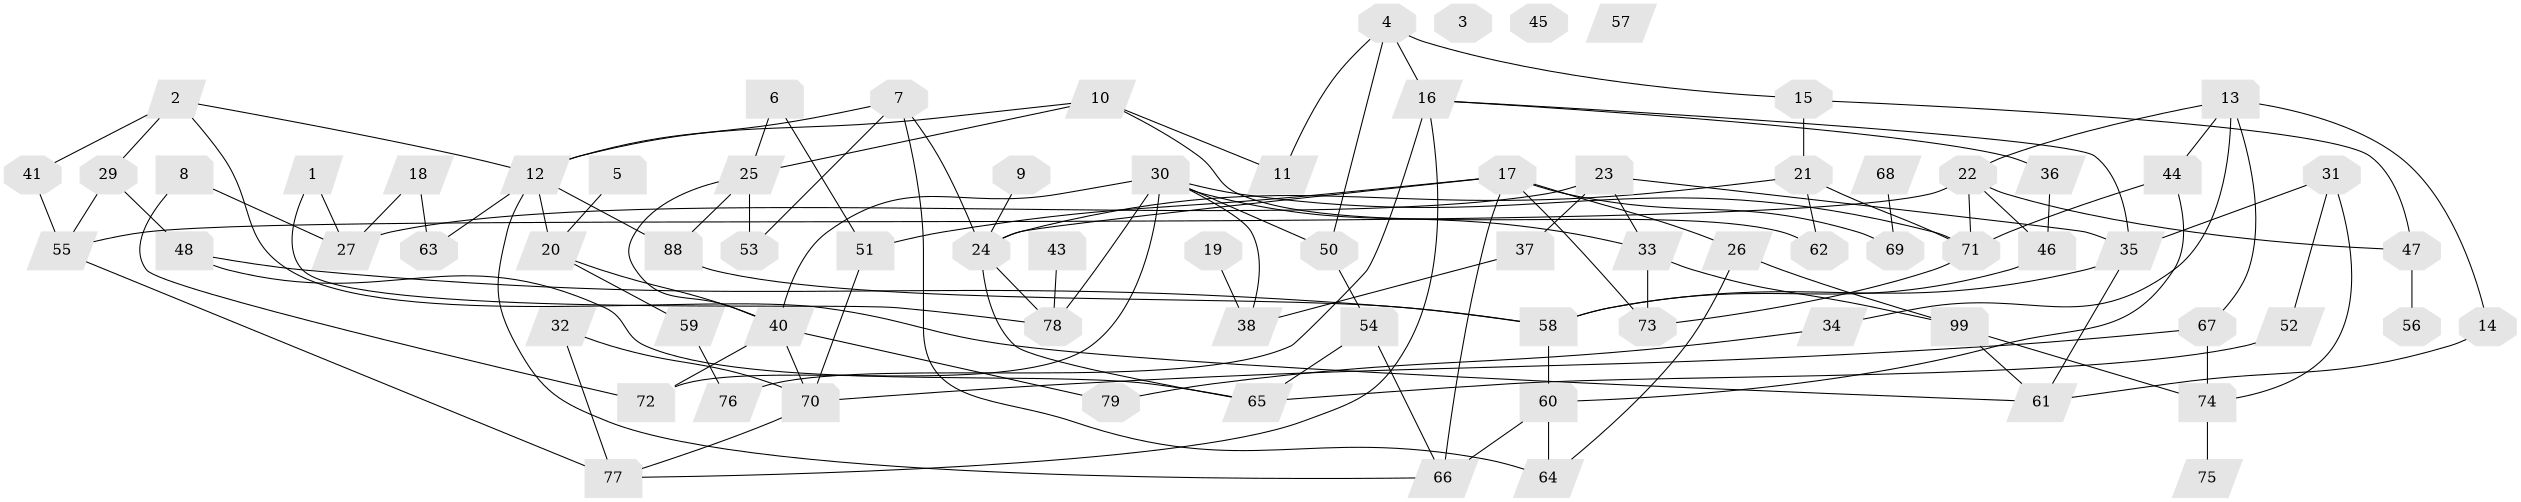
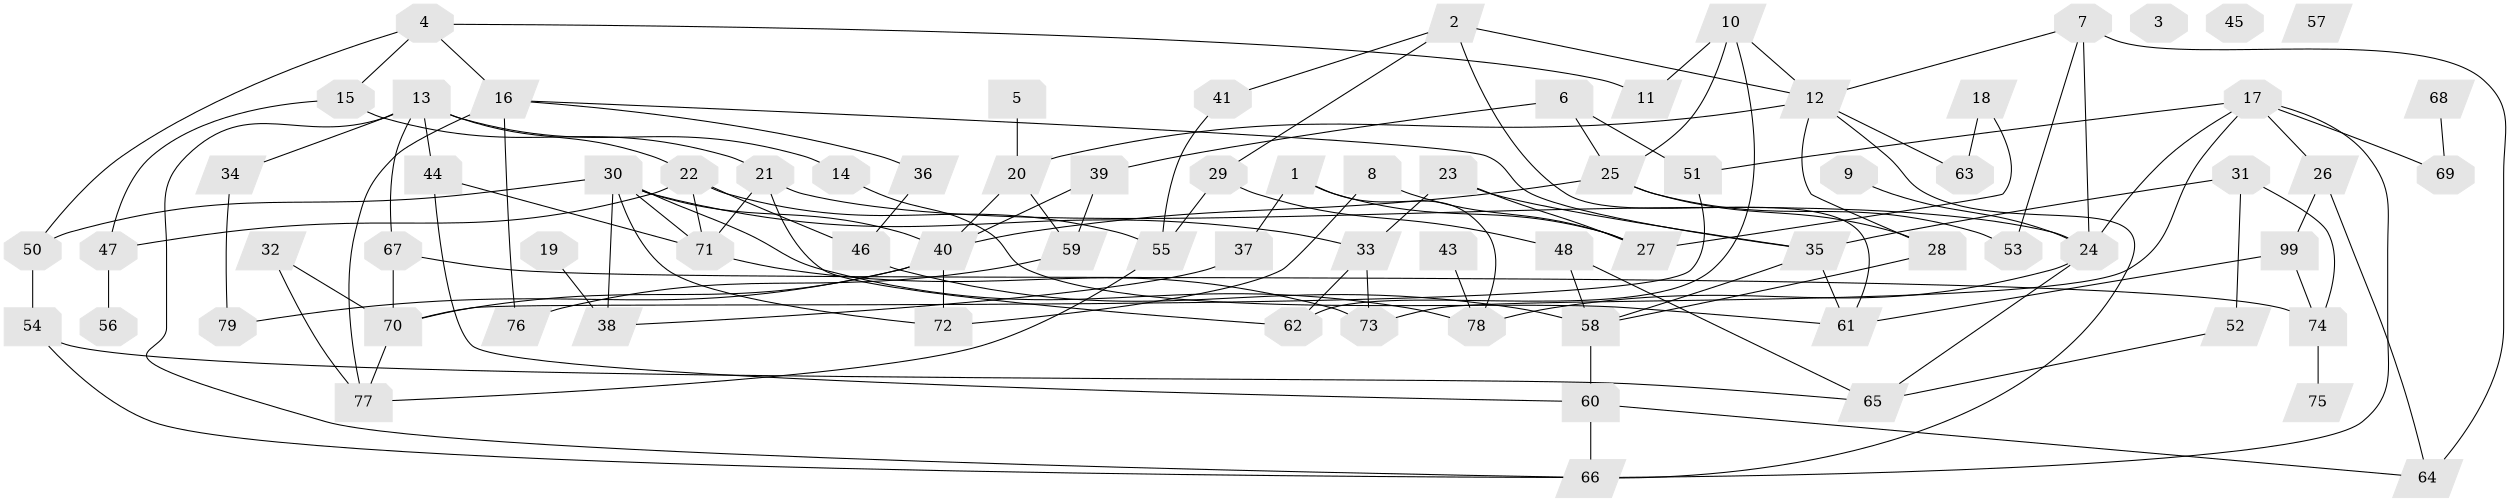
  graph {
    node [color=gray90 shape=parallelogram style=filled]
    1
    27
    37 [shape=note]
    78 [shape=octagon]
    38
    2
    12
    29 [shape=octagon]
    41 [shape=octagon]
    61
    20
-   28 [shape=note label=88]
+   28 [shape=note]
    63 [shape=octagon]
    66
    55
    48 [shape=note]
    3 [shape=octagon]
    4 [shape=octagon]
    11
    15 [shape=octagon]
    16
    50 [shape=octagon]
    21 [shape=octagon]
    47 [shape=octagon]
    35
    36
    76
    77 [shape=note]
    54 [shape=note]
    5 [shape=note]
    40
    59
    6 [shape=note]
    25
+   39 [shape=note]
    51 [shape=note]
    53 [shape=octagon]
    70 [shape=note]
    7 [shape=octagon]
    24 [shape=octagon]
    64
    65
    8 [shape=note]
    72 [shape=note]
    9 [shape=octagon]
    10
    62 [shape=octagon]
    58 [shape=note]
    13 [shape=note]
    14 [shape=octagon]
    22 [shape=octagon]
    34
    44 [shape=note]
    67 [shape=octagon]
    71 [shape=octagon]
    46 [shape=note]
    79 [shape=octagon]
    60 [shape=note]
    74 [shape=note]
    56 [shape=octagon]
    17 [shape=octagon]
    26
    69 [shape=octagon]
    73 [shape=octagon]
    n65 [label=99 shape=note]
    18
    19 [shape=octagon]
    23 [shape=note]
    33
    30 [shape=note]
    31 [shape=octagon]
    52
    75
    32
    43 [shape=note]
    45 [shape=octagon]
    57
    68
    1 -- 27
-   23 -- 37
+   1 -- 37
    1 -- 78
    37 -- 38
    2 -- 12
    2 -- 29
    2 -- 41
    2 -- 61
    12 -- 20
    12 -- 28
    12 -- 63
    12 -- 66
    29 -- 55
    29 -- 48
    41 -- 55
    20 -- 40
    20 -- 59
    28 -- 58
    55 -- 77
    48 -- 65
    48 -- 58
    4 -- 11
    4 -- 15
    4 -- 16
    4 -- 50
    15 -- 21
    15 -- 47
    16 -- 35
    16 -- 36
    16 -- 76
    16 -- 77
    50 -- 54
    21 -- 24
    21 -- 62
    21 -- 71
    47 -- 56
    35 -- 61
    35 -- 58
    36 -- 46
    54 -- 66
    54 -- 65
    5 -- 20
    40 -- 70
    40 -- 72
    40 -- 79
    59 -- 76
    6 -- 25
+   6 -- 39
    6 -- 51
    25 -- 28
    25 -- 40
    25 -- 53
+   39 -- 40
+   39 -- 59
    51 -- 70
    70 -- 77
    7 -- 12
    7 -- 53
    7 -- 24
    7 -- 64
    24 -- 78
    24 -- 65
    8 -- 27
    8 -- 72
    9 -- 24
    10 -- 12
    10 -- 11
    10 -- 25
    10 -- 62
    58 -- 60
+   13 -- 66
    13 -- 14
    13 -- 22
    13 -- 34
    13 -- 44
    13 -- 67
    14 -- 61
    22 -- 55
    22 -- 47
    22 -- 71
    22 -- 46
    34 -- 79
    44 -- 71
    44 -- 60
    67 -- 70
    67 -- 74
    71 -- 73
    46 -- 58
    60 -- 66
    60 -- 64
    74 -- 75
    17 -- 66
    17 -- 51
    17 -- 24
    17 -- 26
    17 -- 69
    17 -- 73
    26 -- 64
    26 -- n65
    n65 -- 61
    n65 -- 74
    18 -- 27
    18 -- 63
    19 -- 38
    23 -- 27
    23 -- 35
    23 -- 33
    33 -- 73
-   33 -- n65
+   33 -- 62
    30 -- 78
    30 -- 38
    30 -- 50
    30 -- 40
    30 -- 72
    30 -- 71
    30 -- 33
    31 -- 35
    31 -- 74
    31 -- 52
    52 -- 65
    32 -- 77
    32 -- 70
    43 -- 78
    68 -- 69
  }
